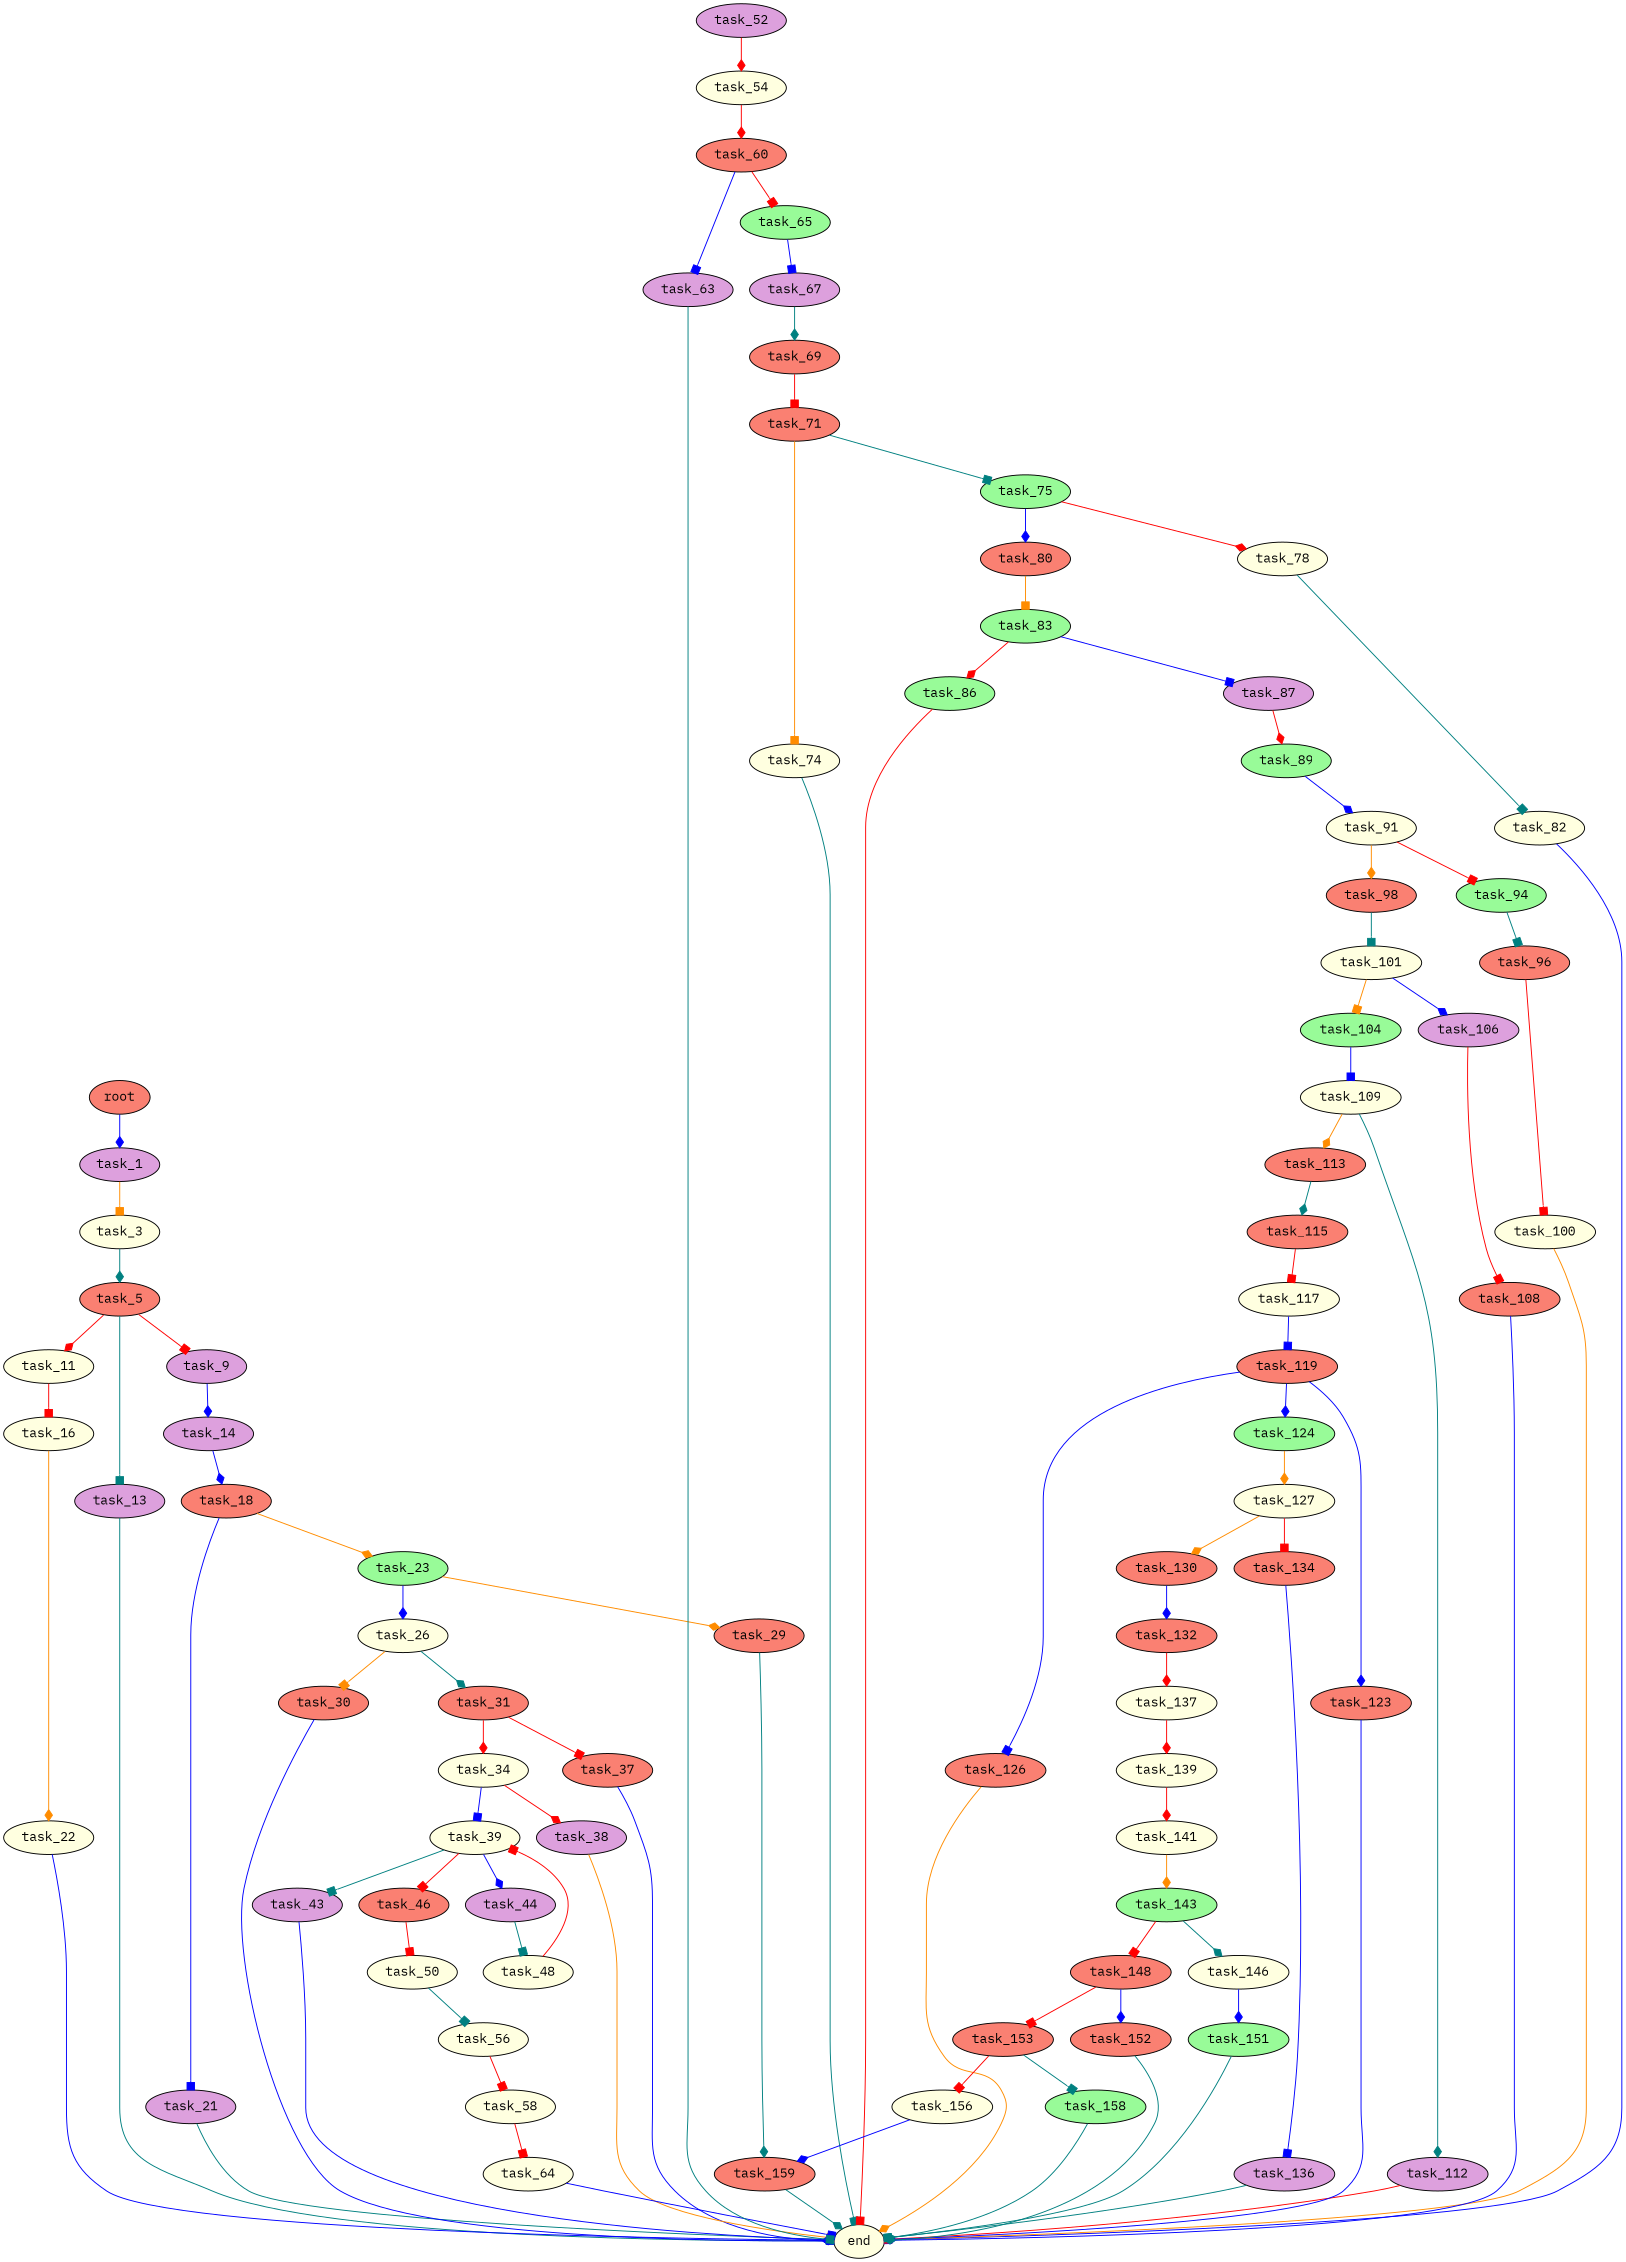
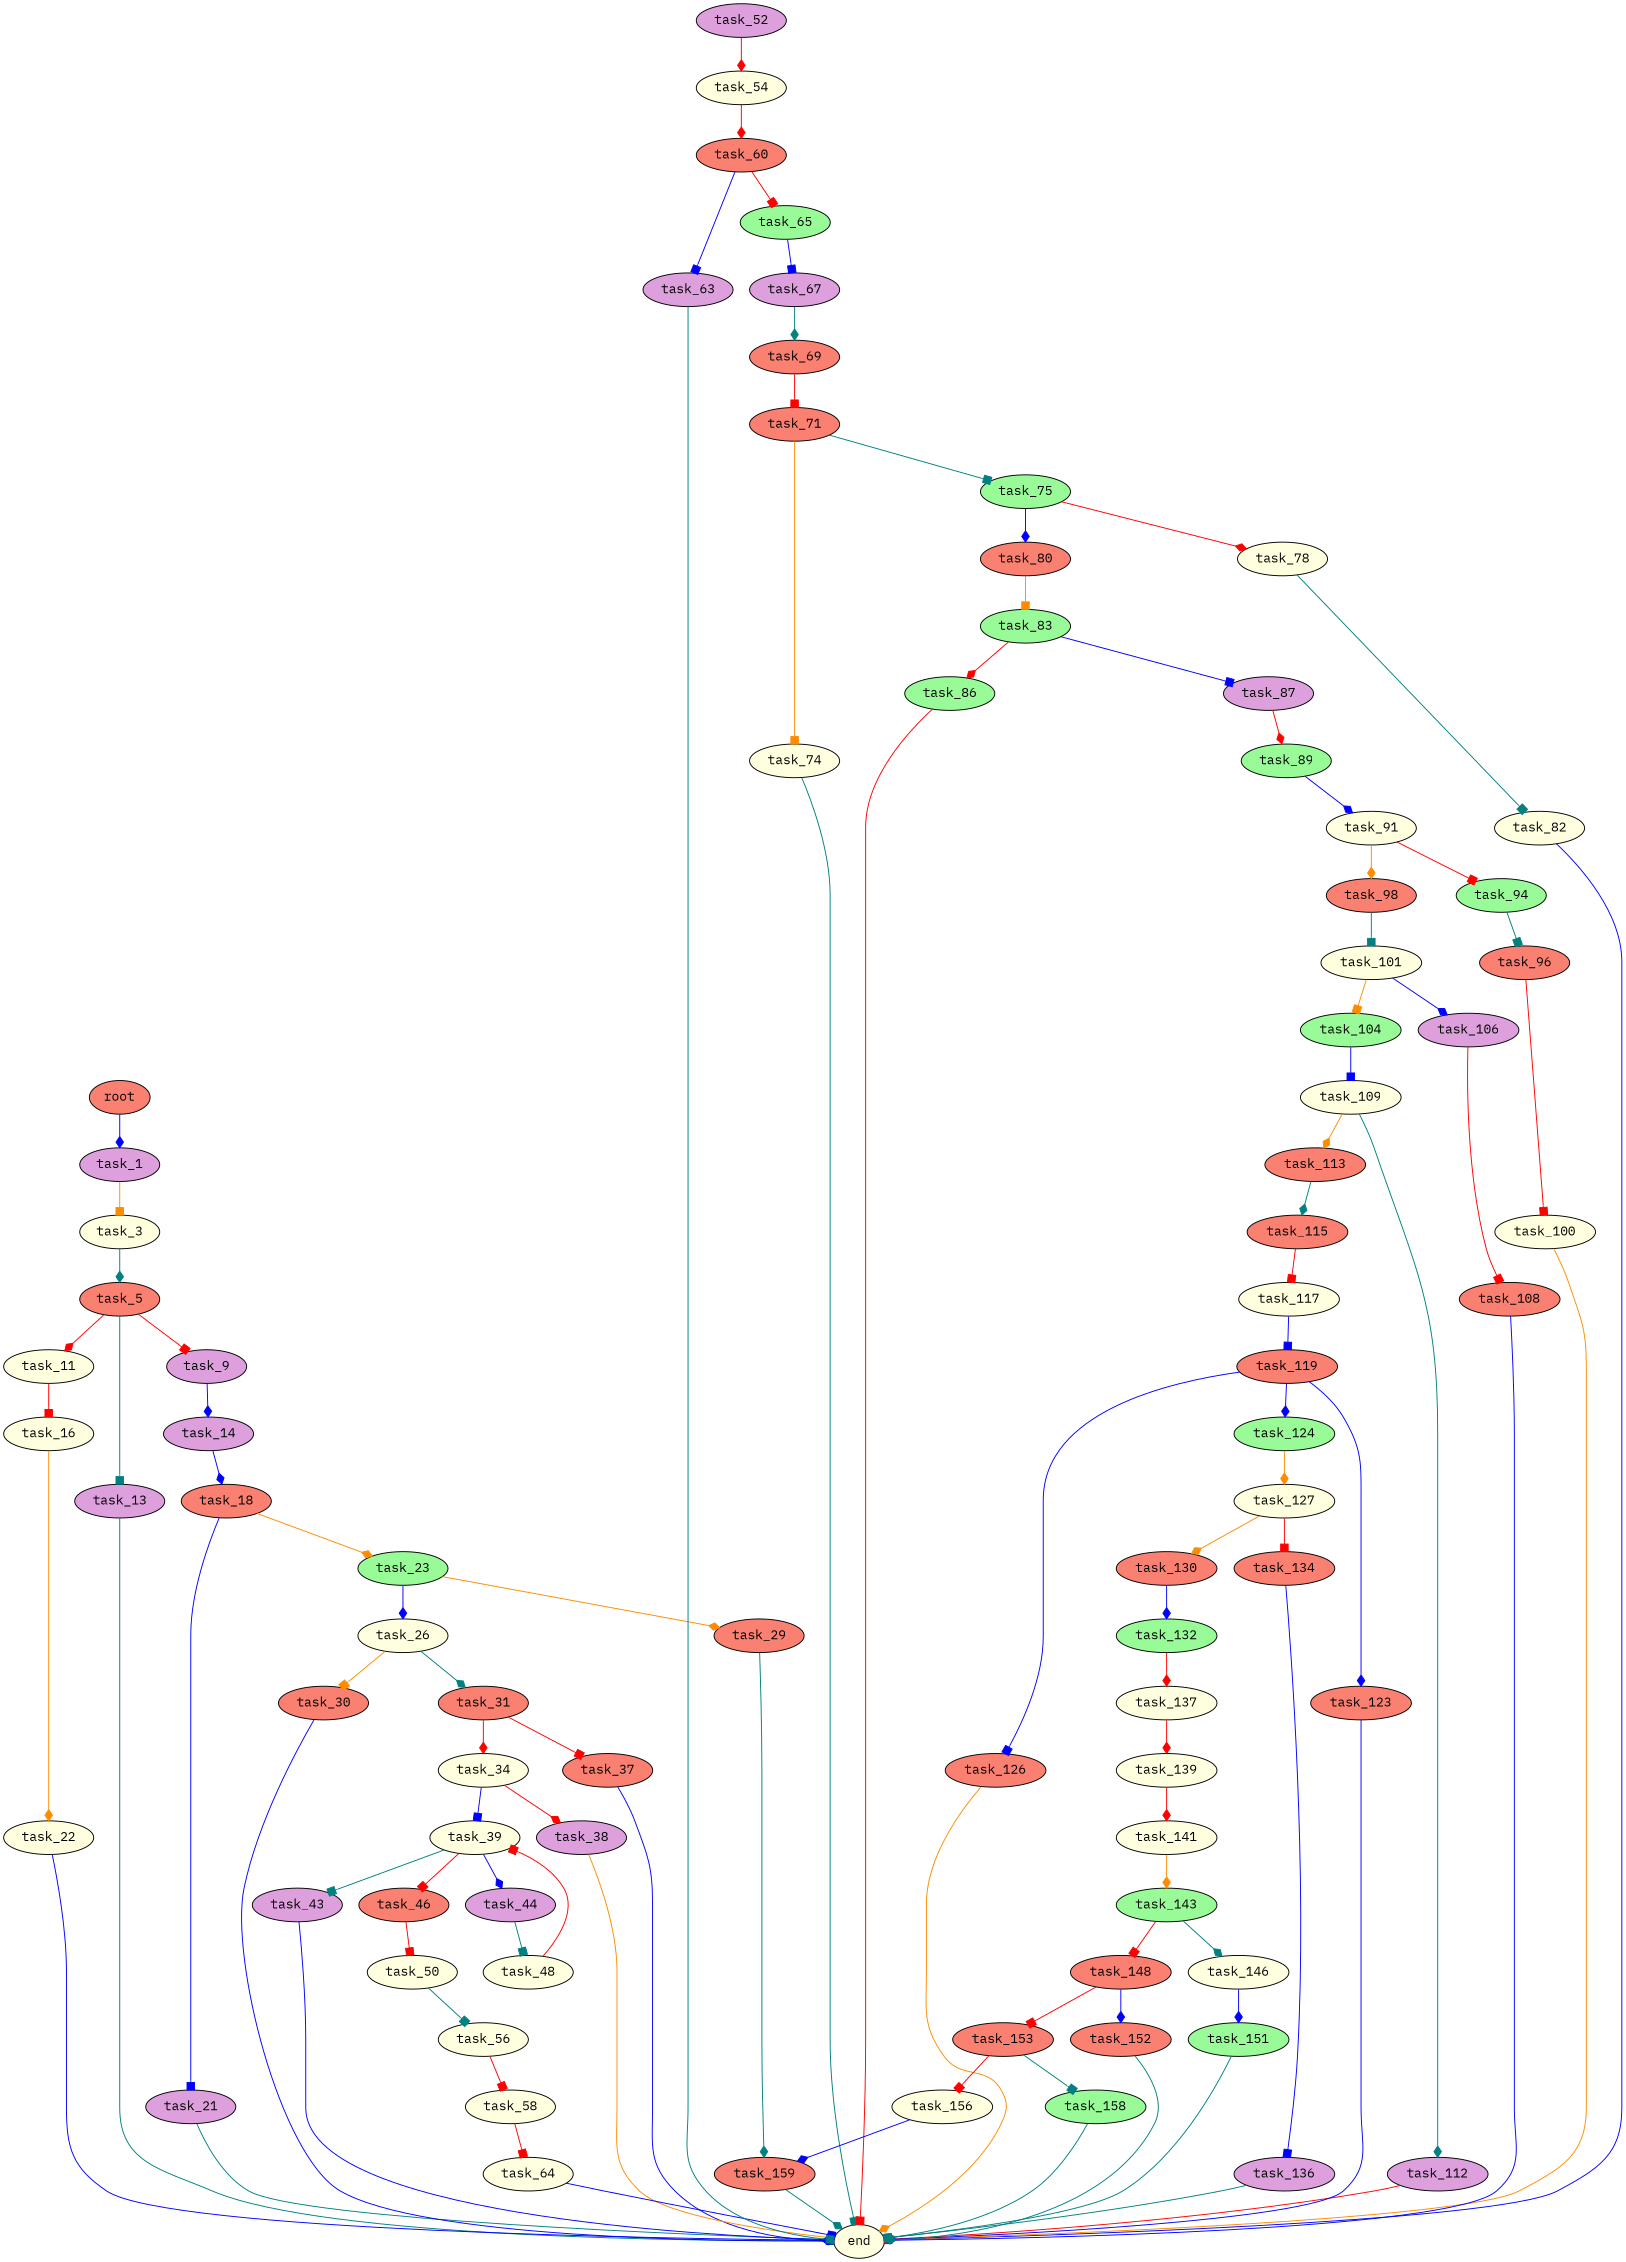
  digraph {
    fontname="IBM Plex Mono"
    node [fillcolor=lightyellow fontname="IBM Plex Mono" style=filled]
    edge [arrowhead=box color=blue fontname="IBM Plex Mono"]
    root [fillcolor=salmon]
    task_1 [fillcolor=plum]
    task_3
    task_5 [fillcolor=salmon]
    task_9 [fillcolor=plum]
    task_11
    task_13 [fillcolor=plum]
    task_14 [fillcolor=plum]
    task_16
    end
    task_18 [fillcolor=salmon]
    task_22
    task_21 [fillcolor=plum]
    task_23 [fillcolor=palegreen]
    task_26
    task_29 [fillcolor=salmon]
    task_30 [fillcolor=salmon]
    task_31 [fillcolor=salmon]
    task_159 [fillcolor=salmon]
    task_34
    task_37 [fillcolor=salmon]
    task_38 [fillcolor=plum]
    task_39
    task_43 [fillcolor=plum]
    task_44 [fillcolor=plum]
    task_46 [fillcolor=salmon]
    task_48
    task_50
    task_56
    task_52 [fillcolor=plum]
    task_54
    task_58
    task_60 [fillcolor=salmon]
    task_64
    task_63 [fillcolor=plum]
    task_65 [fillcolor=palegreen]
    task_67 [fillcolor=plum]
    task_69 [fillcolor=salmon]
    task_71 [fillcolor=salmon]
    task_74
    task_75 [fillcolor=palegreen]
    task_78
    task_80 [fillcolor=salmon]
    task_82
    task_83 [fillcolor=palegreen]
    task_86 [fillcolor=palegreen]
    task_87 [fillcolor=plum]
    task_89 [fillcolor=palegreen]
    task_91
    task_94 [fillcolor=palegreen]
    task_98 [fillcolor=salmon]
    task_96 [fillcolor=salmon]
    task_101
    task_100
    task_104 [fillcolor=palegreen]
    task_106 [fillcolor=plum]
    task_109
    task_108 [fillcolor=salmon]
    task_112 [fillcolor=plum]
    task_113 [fillcolor=salmon]
    task_115 [fillcolor=salmon]
    task_117
    task_119 [fillcolor=salmon]
    task_123 [fillcolor=salmon]
    task_124 [fillcolor=palegreen]
    task_126 [fillcolor=salmon]
    task_127
    task_130 [fillcolor=salmon]
    task_134 [fillcolor=salmon]
-   task_132 [fillcolor=salmon]
+   task_132 [fillcolor=palegreen]
    task_136 [fillcolor=plum]
    task_137
    task_139
    task_141
    task_143 [fillcolor=palegreen]
    task_146
    task_148 [fillcolor=salmon]
    task_151 [fillcolor=palegreen]
    task_152 [fillcolor=salmon]
    task_153 [fillcolor=salmon]
    task_156
    task_158 [fillcolor=palegreen]
    root -> task_1 [arrowhead=diamond]
    task_1 -> task_3 [color=darkorange]
    task_3 -> task_5 [arrowhead=diamond color=teal]
    task_5 -> task_9 [color=red]
    task_5 -> task_11 [arrowhead=diamond color=red]
    task_5 -> task_13 [color=teal]
    task_9 -> task_14 [arrowhead=diamond]
    task_11 -> task_16 [color=red]
    task_13 -> end [color=teal]
    task_14 -> task_18 [arrowhead=diamond]
    task_16 -> task_22 [arrowhead=diamond color=darkorange]
    task_18 -> task_21
    task_18 -> task_23 [arrowhead=diamond color=darkorange]
    task_22 -> end
    task_21 -> end [color=teal]
    task_23 -> task_26 [arrowhead=diamond]
    task_23 -> task_29 [arrowhead=diamond color=darkorange]
    task_26 -> task_30 [color=darkorange]
    task_26 -> task_31 [arrowhead=diamond color=teal]
    task_29 -> task_159 [arrowhead=diamond color=teal]
    task_30 -> end [arrowhead=diamond]
    task_31 -> task_34 [arrowhead=diamond color=red]
    task_31 -> task_37 [color=red]
    task_159 -> end [arrowhead=diamond color=teal]
    task_34 -> task_38 [arrowhead=diamond color=red]
    task_34 -> task_39
    task_37 -> end [arrowhead=diamond]
    task_38 -> end [color=darkorange]
    task_39 -> task_43 [color=teal]
    task_39 -> task_44 [arrowhead=diamond]
    task_39 -> task_46 [color=red]
    task_43 -> end [arrowhead=diamond]
    task_44 -> task_48 [color=teal]
    task_46 -> task_50 [color=red]
    task_48 -> task_39 [color=red]
    task_50 -> task_56 [color=teal]
    task_56 -> task_58 [color=red]
    task_52 -> task_54 [arrowhead=diamond color=red]
    task_54 -> task_60 [arrowhead=diamond color=red]
    task_58 -> task_64 [color=red]
    task_60 -> task_63
    task_60 -> task_65 [color=red]
    task_64 -> end
    task_63 -> end [color=teal]
    task_65 -> task_67
    task_67 -> task_69 [arrowhead=diamond color=teal]
    task_69 -> task_71 [color=red]
    task_71 -> task_74 [color=darkorange]
    task_71 -> task_75 [color=teal]
    task_74 -> end [color=teal]
    task_75 -> task_78 [arrowhead=diamond color=red]
    task_75 -> task_80 [arrowhead=diamond]
    task_78 -> task_82 [color=teal]
    task_80 -> task_83 [color=darkorange]
    task_82 -> end
    task_83 -> task_86 [arrowhead=diamond color=red]
    task_83 -> task_87
    task_86 -> end [color=red]
    task_87 -> task_89 [arrowhead=diamond color=red]
    task_89 -> task_91 [arrowhead=diamond]
    task_91 -> task_94 [color=red]
    task_91 -> task_98 [arrowhead=diamond color=darkorange]
    task_94 -> task_96 [color=teal]
    task_98 -> task_101 [color=teal]
    task_96 -> task_100 [color=red]
    task_101 -> task_104 [color=darkorange]
    task_101 -> task_106 [arrowhead=diamond]
    task_100 -> end [arrowhead=diamond color=darkorange]
    task_104 -> task_109
    task_106 -> task_108 [color=red]
    task_109 -> task_112 [arrowhead=diamond color=teal]
    task_109 -> task_113 [arrowhead=diamond color=darkorange]
    task_108 -> end [arrowhead=diamond]
    task_112 -> end [color=red]
    task_113 -> task_115 [arrowhead=diamond color=teal]
    task_115 -> task_117 [color=red]
    task_117 -> task_119
    task_119 -> task_123 [arrowhead=diamond]
    task_119 -> task_124 [arrowhead=diamond]
    task_119 -> task_126
    task_123 -> end [arrowhead=diamond]
    task_124 -> task_127 [arrowhead=diamond color=darkorange]
    task_126 -> end [arrowhead=diamond color=darkorange]
    task_127 -> task_130 [arrowhead=diamond color=darkorange]
    task_127 -> task_134 [color=red]
    task_130 -> task_132 [arrowhead=diamond]
    task_134 -> task_136
    task_132 -> task_137 [arrowhead=diamond color=red]
    task_136 -> end [color=teal]
    task_137 -> task_139 [arrowhead=diamond color=red]
    task_139 -> task_141 [arrowhead=diamond color=red]
    task_141 -> task_143 [arrowhead=diamond color=darkorange]
    task_143 -> task_146 [arrowhead=diamond color=teal]
    task_143 -> task_148 [color=red]
    task_146 -> task_151 [arrowhead=diamond]
    task_148 -> task_152 [arrowhead=diamond]
    task_148 -> task_153 [color=red]
    task_151 -> end [color=teal]
    task_152 -> end [arrowhead=diamond color=teal]
    task_153 -> task_156 [color=red]
    task_153 -> task_158 [color=teal]
    task_156 -> task_159 [arrowhead=diamond]
    task_158 -> end [arrowhead=diamond color=teal]
  }
